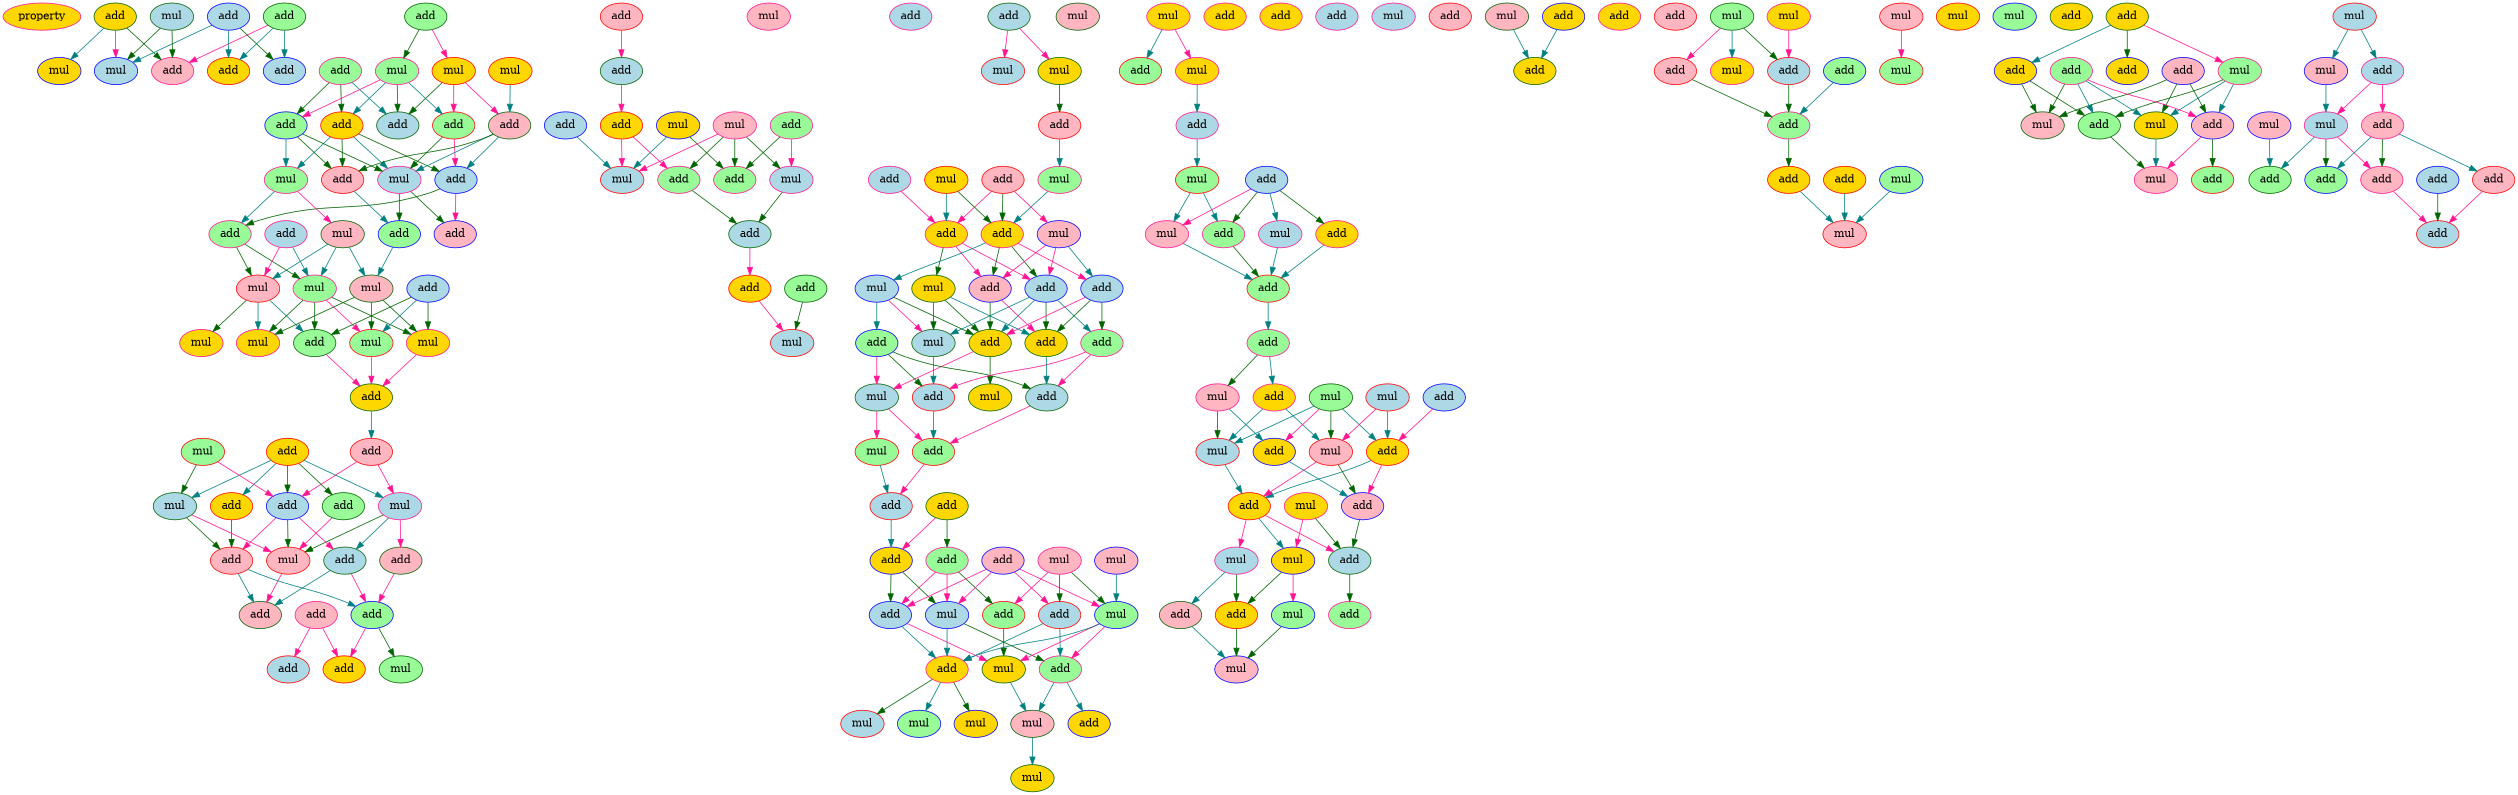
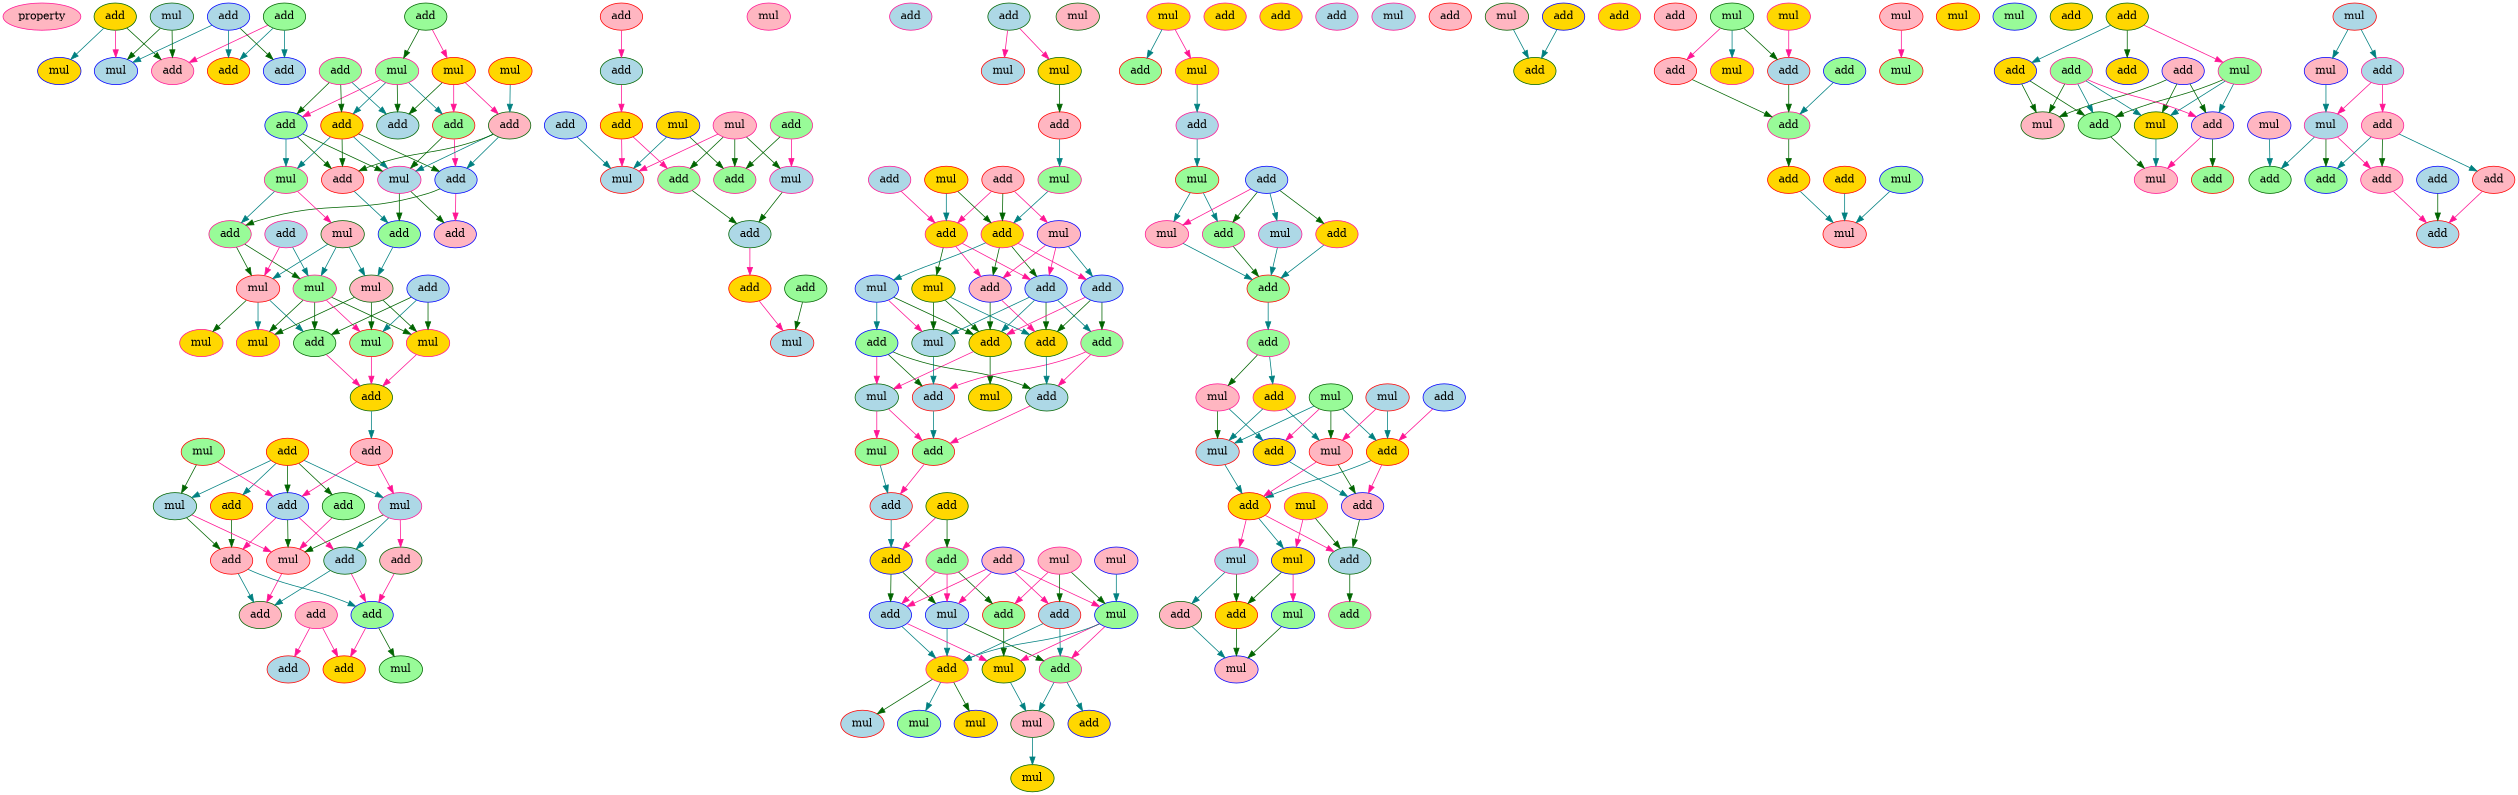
  digraph {
    node [fontcolor=black style=filled fillcolor=gold color=deeppink]
    edge [color=teal]
-   property [lf=1.2 mul=2]
+   property [lf=1.2 mul=2 fillcolor=lightpink]
    n2 [label=add fillcolor=palegreen color=darkgreen]
    n3 [label=add fillcolor=lightpink]
    n4 [label=add fillcolor=lightblue color=blue]
    n5 [label=add color=red]
    n6 [label=add color=darkgreen]
    n7 [label=mul color=blue]
    n8 [label=mul fillcolor=lightblue color=blue]
    n9 [label=add fillcolor=lightblue color=blue]
    n10 [label=mul fillcolor=lightblue color=darkgreen]
    n11 [label=add fillcolor=palegreen color=darkgreen]
    n12 [label=mul fillcolor=palegreen]
    n13 [label=mul color=red]
    n14 [label=add fillcolor=palegreen]
    n15 [label=add fillcolor=lightblue color=darkgreen]
    n16 [label=add color=red]
    n17 [label=add fillcolor=palegreen color=blue]
    n18 [label=add fillcolor=palegreen color=red]
    n19 [label=mul color=red]
    n20 [label=add fillcolor=lightpink color=darkgreen]
    n21 [label=mul fillcolor=lightblue]
    n22 [label=add fillcolor=lightblue color=blue]
    n23 [label=mul fillcolor=palegreen]
    n24 [label=add fillcolor=lightpink color=red]
    n25 [label=mul fillcolor=lightpink color=darkgreen]
    n26 [label=add fillcolor=palegreen]
    n27 [label=add fillcolor=lightpink color=blue]
    n28 [label=add fillcolor=palegreen color=blue]
    n29 [label=mul fillcolor=lightpink color=red]
    n30 [label=mul fillcolor=lightpink color=darkgreen]
    n31 [label=mul fillcolor=palegreen]
    n32 [label=add fillcolor=lightblue]
    n33 [label=mul]
    n34 [label=add fillcolor=palegreen color=darkgreen]
    n35 [label=mul]
    n36 [label=mul fillcolor=palegreen color=red]
    n37 [label=mul]
    n38 [label=add fillcolor=lightblue color=blue]
    n39 [label=add color=darkgreen]
    n40 [label=add fillcolor=lightpink color=red]
    n41 [label=add color=red]
    n42 [label=add fillcolor=palegreen color=darkgreen]
    n43 [label=add color=red]
    n44 [label=mul fillcolor=lightblue color=darkgreen]
    n45 [label=mul fillcolor=lightblue]
    n46 [label=add fillcolor=lightblue color=blue]
    n47 [label=mul fillcolor=palegreen color=red]
    n48 [label=mul fillcolor=lightpink color=red]
    n49 [label=add fillcolor=lightpink color=red]
    n50 [label=add fillcolor=lightpink color=darkgreen]
    n51 [label=add fillcolor=lightblue color=darkgreen]
    n52 [label=add fillcolor=lightpink color=darkgreen]
    n53 [label=add fillcolor=palegreen color=blue]
    n54 [label=add color=red]
    n55 [label=mul fillcolor=palegreen color=darkgreen]
    n56 [label=add fillcolor=lightpink]
    n57 [label=add fillcolor=lightblue color=red]
    n58 [label=add fillcolor=lightpink color=red]
    n59 [label=add fillcolor=lightblue color=darkgreen]
    n60 [label=mul fillcolor=lightpink]
    n61 [label=add color=red]
    n62 [label=add fillcolor=lightblue color=blue]
    n63 [label=mul fillcolor=lightblue color=red]
    n64 [label=add fillcolor=palegreen]
    n65 [label=mul fillcolor=lightblue]
    n66 [label=add fillcolor=palegreen]
    n67 [label=mul color=blue]
    n68 [label=add fillcolor=palegreen]
    n69 [label=mul fillcolor=lightpink]
    n70 [label=add fillcolor=lightblue color=darkgreen]
    n71 [label=add color=red]
    n72 [label=mul fillcolor=lightblue color=red]
    n73 [label=add fillcolor=palegreen color=darkgreen]
    n74 [label=add fillcolor=lightblue]
    n75 [label=add fillcolor=lightblue color=darkgreen]
    n76 [label=mul fillcolor=lightblue color=red]
    n77 [label=mul color=darkgreen]
    n78 [label=mul fillcolor=lightpink color=darkgreen]
    n79 [label=add fillcolor=lightpink color=red]
    n80 [label=mul fillcolor=palegreen]
    n81 [label=add fillcolor=lightblue]
    n82 [label=add]
    n83 [label=add fillcolor=lightpink color=red]
    n84 [label=add]
    n85 [label=mul fillcolor=lightpink color=blue]
    n86 [label=mul color=red]
    n87 [label=mul fillcolor=lightblue color=blue]
    n88 [label=add fillcolor=lightblue color=blue]
    n89 [label=add fillcolor=lightpink color=blue]
    n90 [label=add fillcolor=lightblue color=blue]
    n91 [label=mul color=darkgreen]
    n92 [label=add color=darkgreen]
    n93 [label=mul fillcolor=lightblue color=darkgreen]
    n94 [label=add fillcolor=palegreen color=blue]
    n95 [label=add fillcolor=palegreen]
    n96 [label=add color=darkgreen]
    n97 [label=add fillcolor=lightblue color=red]
    n98 [label=add fillcolor=lightblue color=darkgreen]
    n99 [label=mul fillcolor=lightblue color=darkgreen]
    n100 [label=mul color=darkgreen]
    n101 [label=add fillcolor=palegreen color=red]
    n102 [label=mul fillcolor=palegreen color=red]
    n103 [label=add fillcolor=lightblue color=red]
    n104 [label=add color=darkgreen]
    n105 [label=add fillcolor=palegreen]
    n106 [label=add color=blue]
    n107 [label=add fillcolor=lightpink color=blue]
    n108 [label=mul fillcolor=lightblue color=blue]
    n109 [label=add fillcolor=lightblue color=red]
    n110 [label=mul fillcolor=palegreen color=blue]
    n111 [label=add fillcolor=lightblue color=blue]
    n112 [label=mul fillcolor=lightpink color=blue]
    n113 [label=add fillcolor=palegreen color=red]
    n114 [label=mul fillcolor=lightpink]
    n115 [label=mul color=darkgreen]
    n116 [label=add fillcolor=palegreen]
    n117 [label=add]
    n118 [label=add color=blue]
    n119 [label=mul fillcolor=lightpink color=darkgreen]
    n120 [label=mul fillcolor=palegreen color=blue]
    n121 [label=mul color=blue]
    n122 [label=mul fillcolor=lightblue color=red]
    n123 [label=mul color=darkgreen]
    n124 [label=mul]
    n125 [label=add fillcolor=palegreen color=red]
    n126 [label=mul]
    n127 [label=add]
    n128 [label=add]
    n129 [label=add fillcolor=lightblue]
    n130 [label=add fillcolor=lightblue]
    n131 [label=mul fillcolor=palegreen color=red]
    n132 [label=add fillcolor=lightblue color=blue]
    n133 [label=mul fillcolor=lightpink]
    n134 [label=mul fillcolor=lightblue]
    n135 [label=add fillcolor=palegreen]
    n136 [label=add]
    n137 [label=add fillcolor=palegreen color=red]
    n138 [label=add fillcolor=palegreen]
    n139 [label=mul fillcolor=lightpink]
    n140 [label=add]
    n141 [label=mul fillcolor=lightblue]
    n142 [label=mul fillcolor=lightblue color=red]
    n143 [label=add color=blue]
    n144 [label=mul fillcolor=palegreen color=darkgreen]
    n145 [label=add color=red]
    n146 [label=mul fillcolor=lightpink color=red]
    n147 [label=mul fillcolor=lightblue color=red]
    n148 [label=add fillcolor=lightblue color=blue]
    n149 [label=add color=red]
    n150 [label=add fillcolor=lightpink color=blue]
    n151 [label=mul fillcolor=lightblue]
    n152 [label=add fillcolor=lightblue color=darkgreen]
    n153 [label=mul color=blue]
    n154 [label=mul]
    n155 [label=add color=red]
    n156 [label=add fillcolor=lightpink color=darkgreen]
    n157 [label=add fillcolor=palegreen]
    n158 [label=mul fillcolor=palegreen color=blue]
    n159 [label=mul fillcolor=lightpink color=blue]
    n160 [label=add fillcolor=lightpink color=red]
    n161 [label=mul fillcolor=lightpink color=darkgreen]
    n162 [label=add color=darkgreen]
    n163 [label=add color=blue]
    n164 [label=add]
    n165 [label=add fillcolor=lightpink color=red]
    n166 [label=mul fillcolor=palegreen color=darkgreen]
    n167 [label=add fillcolor=lightpink color=red]
    n168 [label=mul]
    n169 [label=add fillcolor=lightblue color=red]
    n170 [label=mul]
    n171 [label=add fillcolor=palegreen color=blue]
    n172 [label=add fillcolor=palegreen]
    n173 [label=add color=red]
    n174 [label=mul fillcolor=lightpink color=red]
    n175 [label=add color=red]
    n176 [label=mul fillcolor=lightpink color=red]
    n177 [label=mul fillcolor=palegreen color=red]
    n178 [label=mul fillcolor=palegreen color=blue]
    n179 [label=mul color=red]
    n180 [label=mul fillcolor=palegreen color=blue]
    n181 [label=add color=darkgreen]
    n182 [label=add color=darkgreen]
    n183 [label=mul fillcolor=palegreen]
    n184 [label=add color=blue]
    n185 [label=add color=blue]
    n186 [label=add fillcolor=lightpink color=blue]
    n187 [label=mul color=darkgreen]
    n188 [label=add fillcolor=palegreen color=darkgreen]
    n189 [label=mul fillcolor=lightpink color=darkgreen]
    n190 [label=add fillcolor=lightpink color=blue]
    n191 [label=add fillcolor=palegreen]
    n192 [label=add fillcolor=palegreen color=red]
    n193 [label=mul fillcolor=lightpink]
    n194 [label=mul fillcolor=lightblue color=red]
    n195 [label=mul fillcolor=lightpink color=blue]
    n196 [label=add fillcolor=lightblue]
    n197 [label=mul fillcolor=lightblue]
    n198 [label=add fillcolor=lightpink]
    n199 [label=add fillcolor=palegreen color=darkgreen]
    n200 [label=add fillcolor=palegreen color=blue]
    n201 [label=add fillcolor=lightpink]
    n202 [label=mul fillcolor=lightpink color=blue]
    n203 [label=add fillcolor=lightpink color=red]
    n204 [label=add fillcolor=lightblue color=blue]
    n205 [label=add fillcolor=lightblue color=red]
    n2 -> n3 [color=deeppink]
    n2 -> n4
    n2 -> n5
    n6 -> n3 [color=darkgreen]
    n6 -> n7
    n6 -> n8 [color=deeppink]
    n9 -> n4 [color=darkgreen]
    n9 -> n5
    n9 -> n8
    n10 -> n3 [color=darkgreen]
    n10 -> n8 [color=darkgreen]
    n11 -> n12 [color=darkgreen]
    n11 -> n13 [color=deeppink]
    n12 -> n15 [color=darkgreen]
    n12 -> n16
    n12 -> n17 [color=deeppink]
    n12 -> n18
    n13 -> n15 [color=darkgreen]
    n13 -> n18 [color=deeppink]
    n13 -> n20 [color=deeppink]
    n14 -> n15
    n14 -> n16 [color=darkgreen]
    n14 -> n17 [color=darkgreen]
    n16 -> n21
    n16 -> n22 [color=darkgreen]
    n16 -> n23
    n16 -> n24 [color=darkgreen]
    n17 -> n21 [color=darkgreen]
    n17 -> n23
    n17 -> n24 [color=darkgreen]
    n18 -> n21 [color=darkgreen]
    n18 -> n22 [color=deeppink]
    n19 -> n20
    n20 -> n21
    n20 -> n22
    n20 -> n24 [color=darkgreen]
    n21 -> n27 [color=darkgreen]
    n21 -> n28 [color=darkgreen]
    n22 -> n26 [color=darkgreen]
    n22 -> n27 [color=deeppink]
    n23 -> n25 [color=deeppink]
    n23 -> n26
    n24 -> n28
    n25 -> n29
    n25 -> n30
    n25 -> n31
    n26 -> n29 [color=darkgreen]
    n26 -> n31 [color=darkgreen]
    n28 -> n30
    n29 -> n33 [color=darkgreen]
    n29 -> n34
    n29 -> n35
    n30 -> n35 [color=darkgreen]
    n30 -> n36 [color=darkgreen]
    n30 -> n37 [color=darkgreen]
    n31 -> n34 [color=darkgreen]
    n31 -> n35 [color=darkgreen]
    n31 -> n36 [color=deeppink]
    n31 -> n37 [color=darkgreen]
    n32 -> n29 [color=deeppink]
    n32 -> n31
    n34 -> n39 [color=deeppink]
    n36 -> n39 [color=deeppink]
    n37 -> n39 [color=deeppink]
    n38 -> n34 [color=darkgreen]
    n38 -> n36
    n38 -> n37 [color=darkgreen]
    n39 -> n40
    n40 -> n45 [color=deeppink]
    n40 -> n46 [color=deeppink]
    n41 -> n42 [color=darkgreen]
    n41 -> n43
    n41 -> n44
    n41 -> n45
    n41 -> n46 [color=darkgreen]
    n42 -> n48 [color=deeppink]
    n43 -> n49 [color=darkgreen]
    n44 -> n48 [color=deeppink]
    n44 -> n49 [color=darkgreen]
    n45 -> n48 [color=darkgreen]
    n45 -> n50 [color=deeppink]
    n45 -> n51
    n46 -> n48 [color=darkgreen]
    n46 -> n49 [color=deeppink]
    n46 -> n51 [color=deeppink]
    n47 -> n44 [color=darkgreen]
    n47 -> n46 [color=deeppink]
    n48 -> n52 [color=deeppink]
    n49 -> n52
    n49 -> n53
    n50 -> n53 [color=deeppink]
    n51 -> n52
    n51 -> n53 [color=deeppink]
    n53 -> n54 [color=deeppink]
    n53 -> n55 [color=darkgreen]
    n56 -> n54 [color=deeppink]
    n56 -> n57 [color=deeppink]
    n58 -> n59 [color=deeppink]
    n59 -> n61 [color=deeppink]
    n61 -> n63 [color=deeppink]
    n61 -> n68 [color=deeppink]
    n62 -> n63
    n64 -> n65 [color=deeppink]
    n64 -> n66 [color=darkgreen]
    n65 -> n70 [color=darkgreen]
    n67 -> n63
    n67 -> n66 [color=darkgreen]
    n68 -> n70 [color=darkgreen]
    n69 -> n63 [color=deeppink]
    n69 -> n65 [color=darkgreen]
    n69 -> n66 [color=darkgreen]
    n69 -> n68 [color=darkgreen]
    n70 -> n71 [color=deeppink]
    n71 -> n72 [color=deeppink]
    n73 -> n72 [color=darkgreen]
    n75 -> n76 [color=deeppink]
    n75 -> n77 [color=deeppink]
    n77 -> n79 [color=darkgreen]
    n79 -> n80
    n80 -> n84
    n81 -> n82 [color=deeppink]
    n82 -> n88 [color=deeppink]
    n82 -> n89 [color=deeppink]
    n82 -> n91 [color=darkgreen]
    n83 -> n82 [color=deeppink]
    n83 -> n84 [color=darkgreen]
    n83 -> n85 [color=deeppink]
    n84 -> n87
    n84 -> n88 [color=darkgreen]
    n84 -> n89 [color=darkgreen]
    n84 -> n90 [color=deeppink]
    n85 -> n88 [color=deeppink]
    n85 -> n89 [color=deeppink]
    n85 -> n90
    n86 -> n82
    n86 -> n84 [color=darkgreen]
    n87 -> n92 [color=darkgreen]
    n87 -> n93 [color=deeppink]
    n87 -> n94
    n88 -> n92
    n88 -> n93
    n88 -> n95
    n88 -> n96 [color=darkgreen]
    n89 -> n92 [color=darkgreen]
    n89 -> n96 [color=deeppink]
    n90 -> n92 [color=deeppink]
    n90 -> n95 [color=darkgreen]
    n90 -> n96 [color=darkgreen]
    n91 -> n92 [color=darkgreen]
    n91 -> n93 [color=darkgreen]
    n91 -> n96
    n92 -> n99 [color=deeppink]
    n92 -> n100 [color=darkgreen]
    n93 -> n97
    n94 -> n97 [color=darkgreen]
    n94 -> n98 [color=darkgreen]
    n94 -> n99 [color=deeppink]
    n95 -> n97 [color=deeppink]
    n95 -> n98 [color=deeppink]
    n96 -> n98
    n97 -> n101
    n98 -> n101 [color=deeppink]
    n99 -> n101 [color=deeppink]
    n99 -> n102 [color=deeppink]
    n101 -> n103 [color=deeppink]
    n102 -> n103
    n103 -> n106
    n104 -> n105 [color=darkgreen]
    n104 -> n106 [color=deeppink]
    n105 -> n108 [color=deeppink]
    n105 -> n111 [color=deeppink]
    n105 -> n113 [color=darkgreen]
    n106 -> n108 [color=darkgreen]
    n106 -> n111 [color=darkgreen]
    n107 -> n108 [color=deeppink]
    n107 -> n109 [color=deeppink]
    n107 -> n110 [color=deeppink]
    n107 -> n111 [color=deeppink]
    n108 -> n116 [color=darkgreen]
    n108 -> n117
    n109 -> n116
    n109 -> n117
    n110 -> n115 [color=deeppink]
    n110 -> n116 [color=deeppink]
    n110 -> n117
    n111 -> n115 [color=deeppink]
    n111 -> n117
    n112 -> n110
    n113 -> n115 [color=darkgreen]
    n114 -> n109 [color=darkgreen]
    n114 -> n110 [color=darkgreen]
    n114 -> n113 [color=deeppink]
    n115 -> n119
    n116 -> n118
    n116 -> n119
    n117 -> n120
    n117 -> n121 [color=darkgreen]
    n117 -> n122 [color=darkgreen]
    n119 -> n123
    n124 -> n125
    n124 -> n126 [color=deeppink]
    n126 -> n130
    n130 -> n131
    n131 -> n133
    n131 -> n135
    n132 -> n133 [color=deeppink]
    n132 -> n134
    n132 -> n135 [color=darkgreen]
    n132 -> n136 [color=darkgreen]
    n133 -> n137
    n134 -> n137
    n135 -> n137 [color=darkgreen]
    n136 -> n137
    n137 -> n138
    n138 -> n139 [color=darkgreen]
    n138 -> n140
    n139 -> n142 [color=darkgreen]
    n139 -> n143
    n140 -> n142
    n140 -> n146
    n142 -> n149
    n143 -> n150
    n144 -> n142
    n144 -> n143 [color=deeppink]
    n144 -> n145
    n144 -> n146 [color=darkgreen]
    n145 -> n149
    n145 -> n150 [color=deeppink]
    n146 -> n149 [color=deeppink]
    n146 -> n150 [color=darkgreen]
    n147 -> n145
    n147 -> n146 [color=deeppink]
    n148 -> n145 [color=deeppink]
    n149 -> n151 [color=deeppink]
    n149 -> n152 [color=deeppink]
    n149 -> n153
    n150 -> n152 [color=darkgreen]
    n151 -> n155 [color=darkgreen]
    n151 -> n156
    n152 -> n157 [color=darkgreen]
    n153 -> n155 [color=darkgreen]
    n153 -> n158 [color=deeppink]
    n154 -> n152 [color=darkgreen]
    n154 -> n153 [color=deeppink]
    n155 -> n159 [color=darkgreen]
    n156 -> n159
    n158 -> n159 [color=darkgreen]
    n161 -> n162
    n163 -> n162
    n166 -> n167 [color=deeppink]
    n166 -> n168
    n166 -> n169 [color=darkgreen]
    n167 -> n172 [color=darkgreen]
    n169 -> n172 [color=darkgreen]
    n170 -> n169 [color=deeppink]
    n171 -> n172
    n172 -> n173 [color=darkgreen]
    n173 -> n174
    n175 -> n174
    n176 -> n177 [color=deeppink]
    n178 -> n174
    n182 -> n183 [color=deeppink]
    n182 -> n184 [color=darkgreen]
    n182 -> n185
    n183 -> n186
    n183 -> n187
    n183 -> n188 [color=darkgreen]
    n185 -> n188 [color=darkgreen]
    n185 -> n189 [color=darkgreen]
    n186 -> n192 [color=darkgreen]
    n186 -> n193 [color=deeppink]
    n187 -> n193
    n188 -> n193 [color=darkgreen]
    n190 -> n186 [color=darkgreen]
    n190 -> n187 [color=darkgreen]
    n190 -> n189 [color=darkgreen]
    n191 -> n186 [color=deeppink]
    n191 -> n187
    n191 -> n188
    n191 -> n189 [color=darkgreen]
    n194 -> n195
    n194 -> n196
    n195 -> n197
    n196 -> n197 [color=deeppink]
    n196 -> n198 [color=deeppink]
    n197 -> n199
    n197 -> n200 [color=darkgreen]
    n197 -> n201 [color=deeppink]
    n198 -> n200
    n198 -> n201 [color=darkgreen]
    n198 -> n203
    n201 -> n205 [color=deeppink]
    n202 -> n199
    n203 -> n205 [color=deeppink]
    n204 -> n205 [color=darkgreen]
  }
